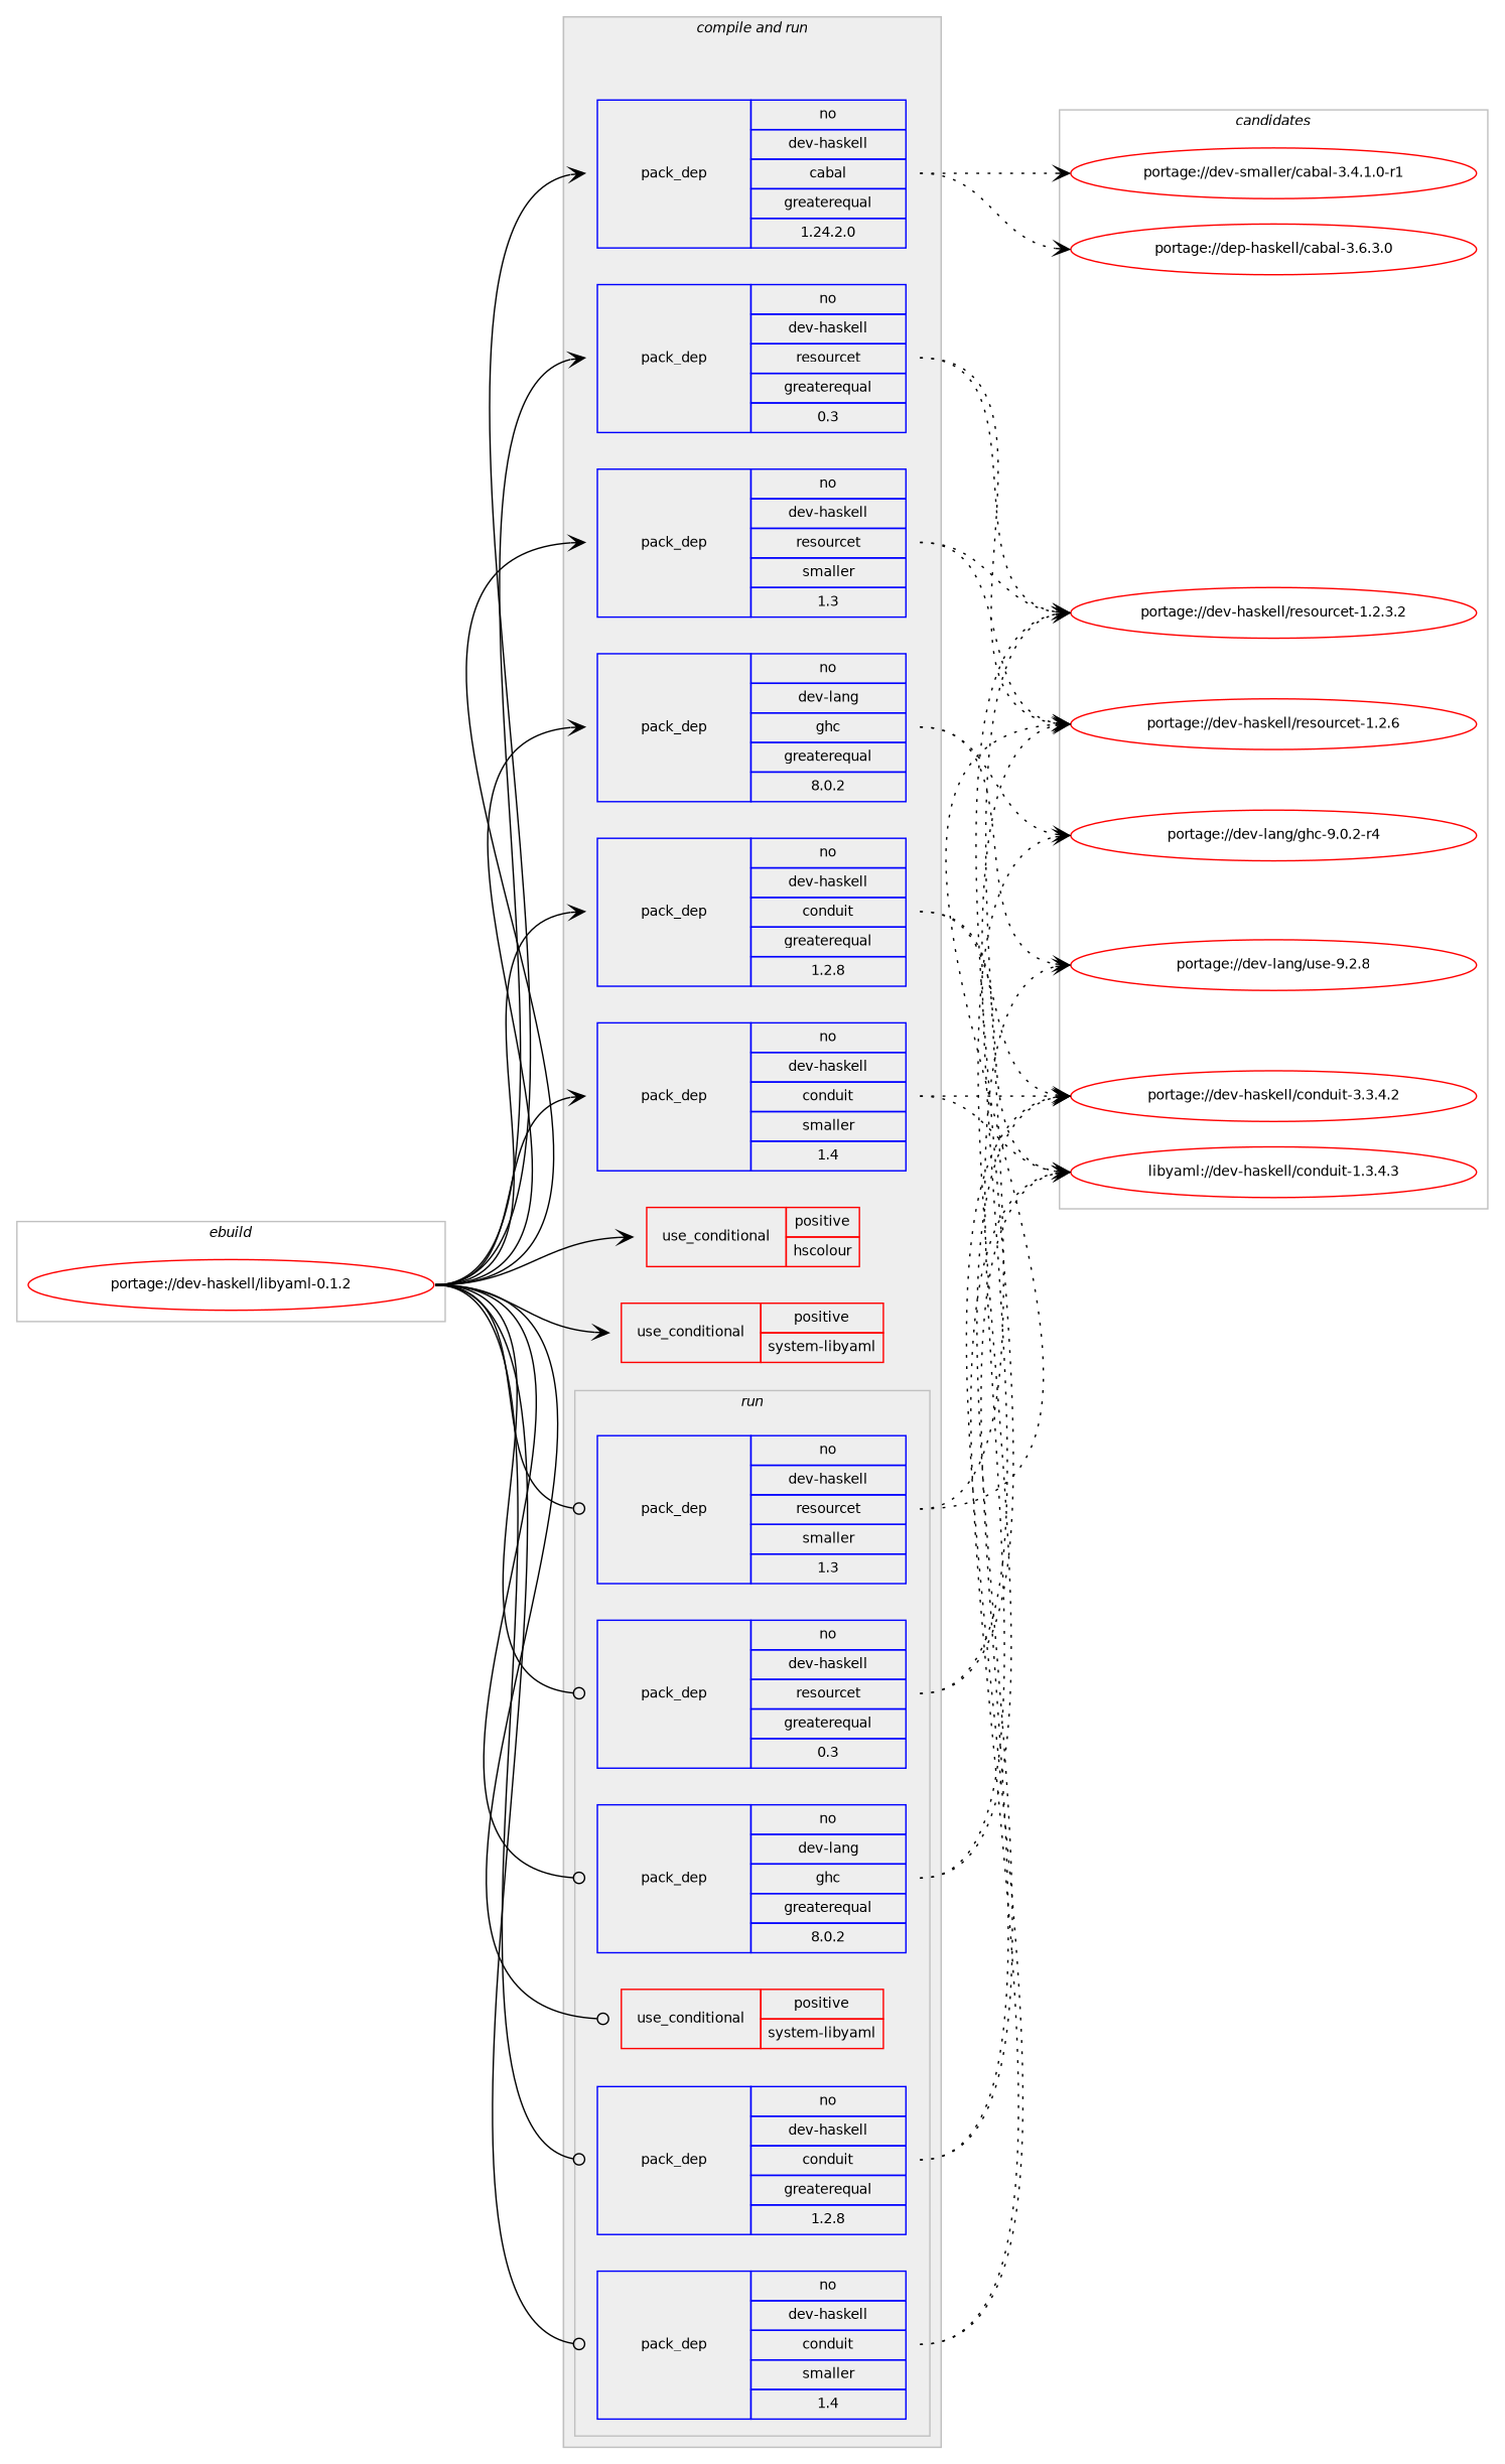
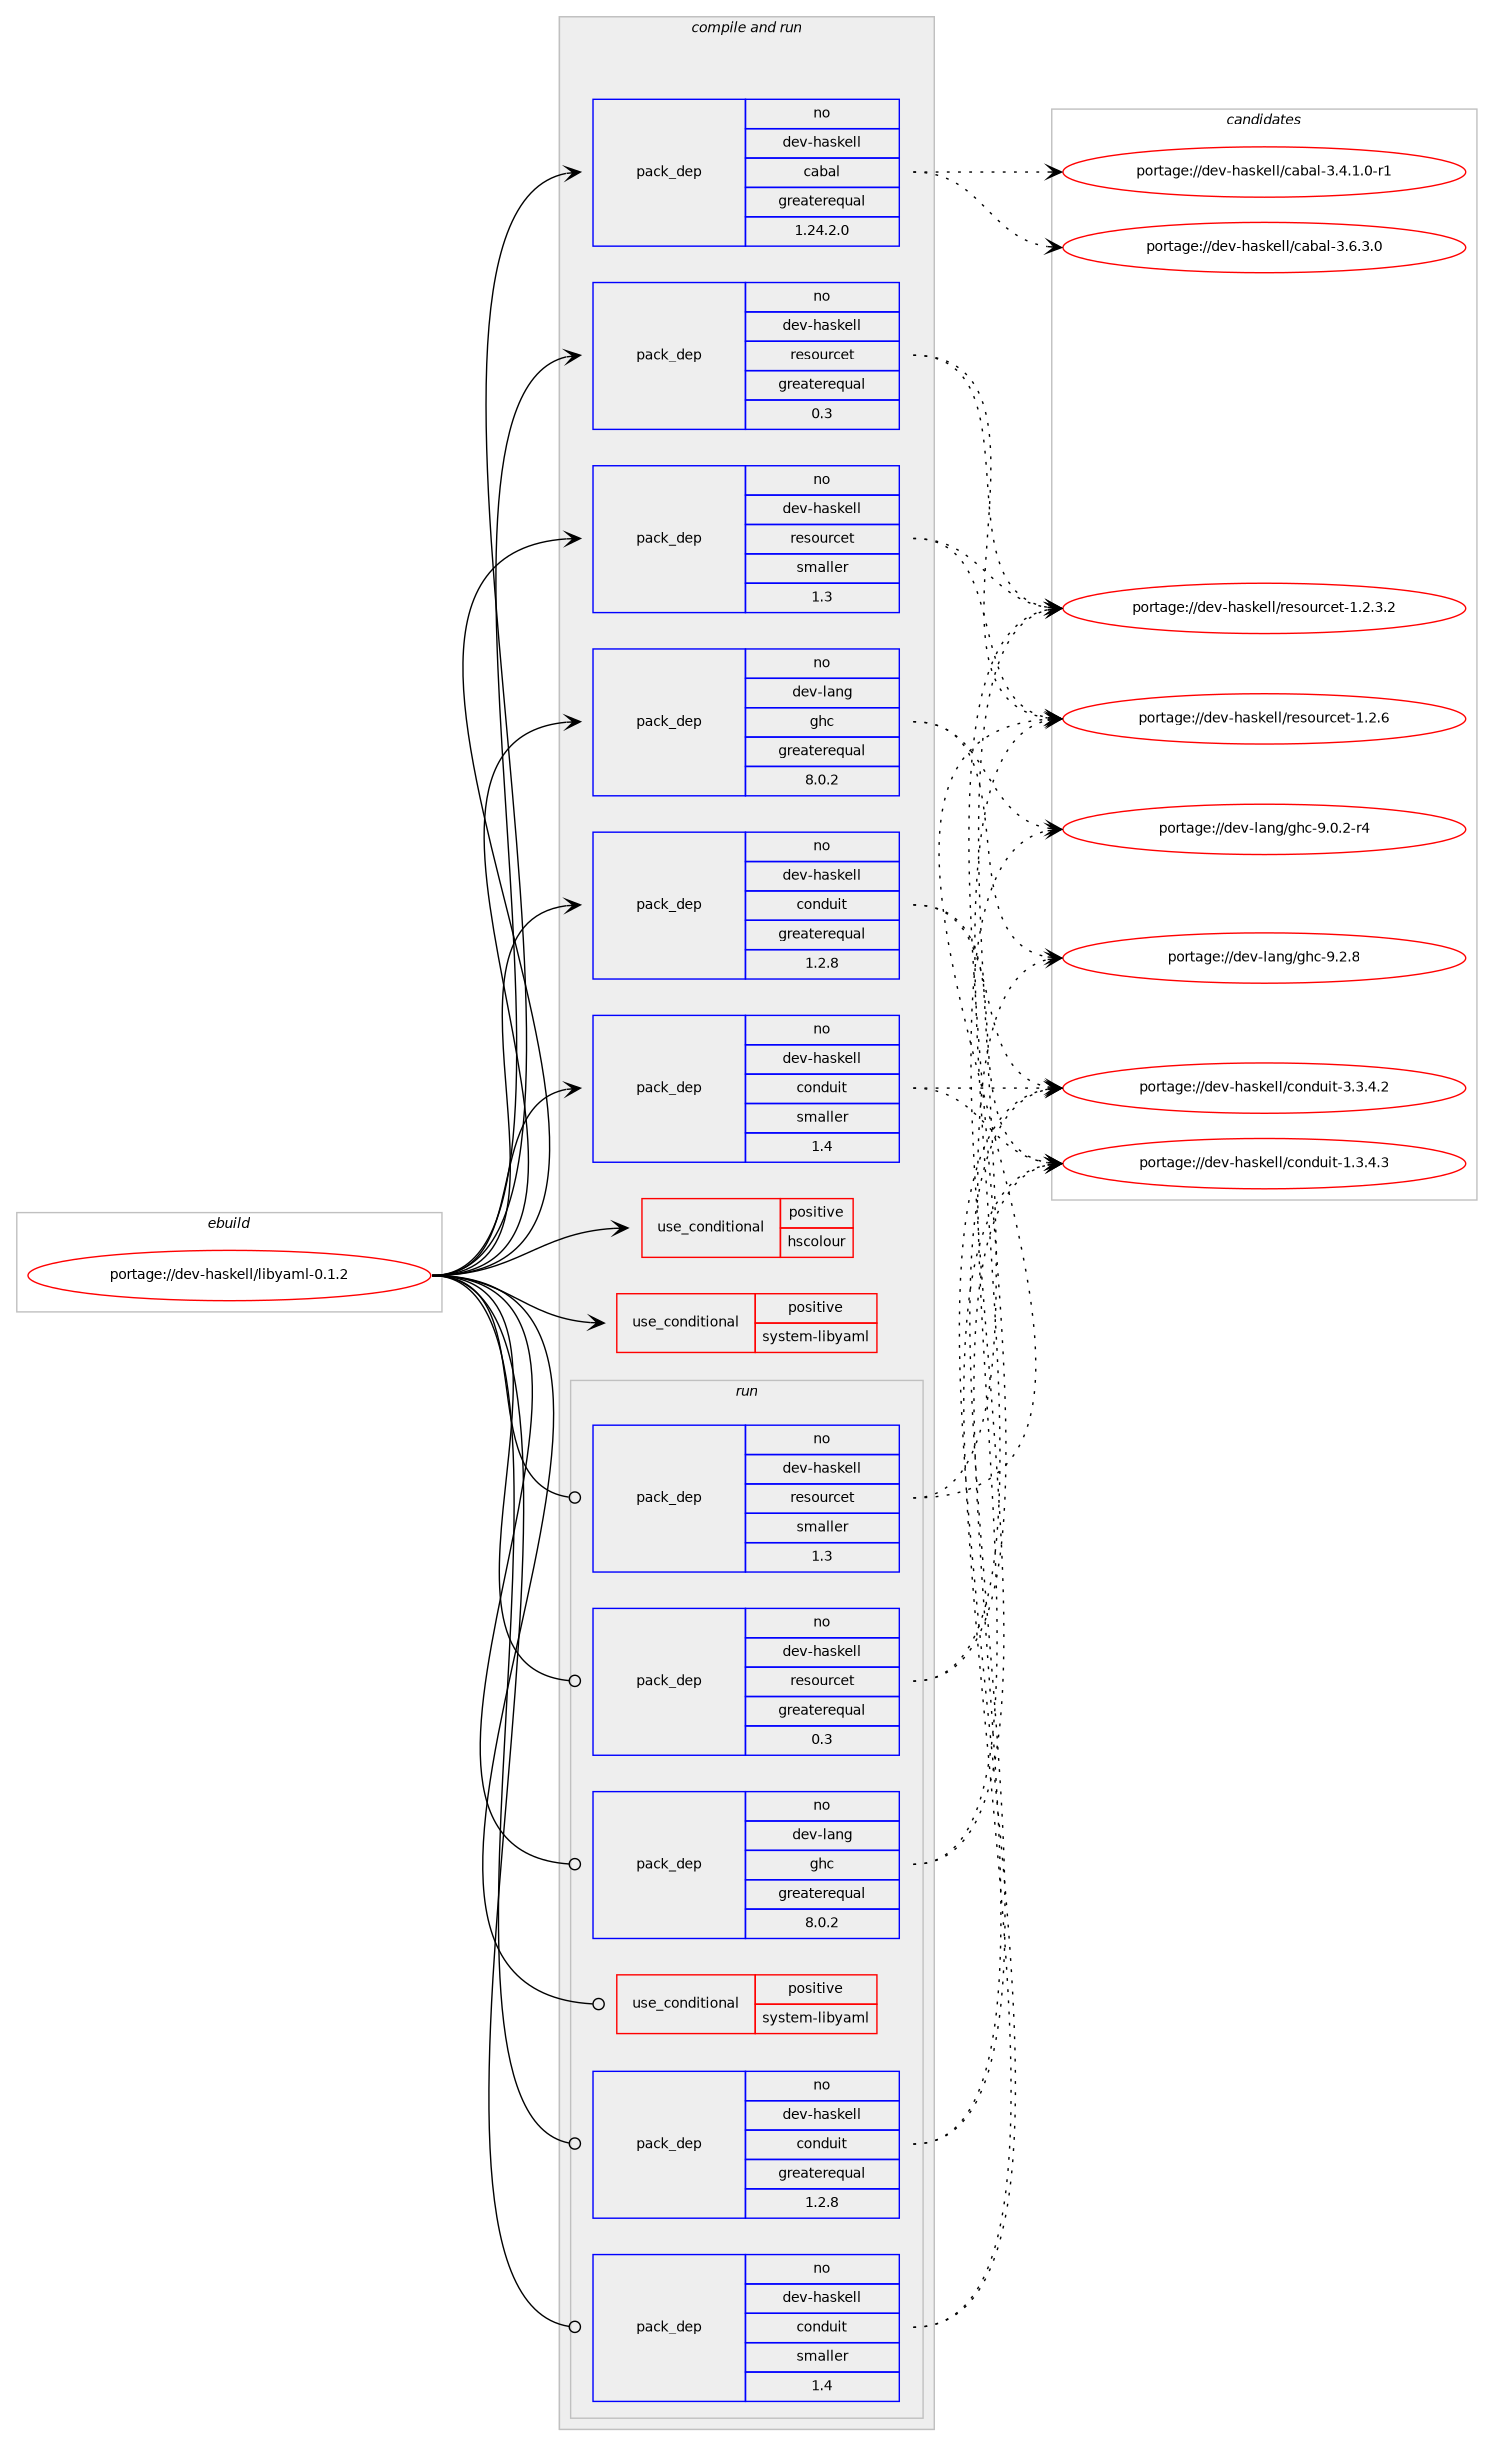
  digraph {
    compound=true
    concentrate=true
    fontname=Helvetica
    fontsize=10
    newrank=true
    rankdir=LR
    ranksep=1.5
    node [color=red fontname=Helvetica fontsize=10 shape=none]
    edge [arrowhead=vee headport=w style=dotted tailport=e weight=100]
    n1 [label="portage://dev-haskell/libyaml-0.1.2" width=4 shape=""]
    n2 [label=<<TABLE BORDER="0" CELLBORDER="1" CELLSPACING="0" CELLPADDING="4"><TR><TD ROWSPAN="3" CELLPADDING="10">use_conditional</TD></TR><TR><TD>positive</TD></TR><TR><TD>hscolour</TD></TR></TABLE>>]
    n3 [label=<<TABLE BORDER="0" CELLBORDER="1" CELLSPACING="0" CELLPADDING="4"><TR><TD ROWSPAN="3" CELLPADDING="10">use_conditional</TD></TR><TR><TD>positive</TD></TR><TR><TD>system-libyaml</TD></TR></TABLE>>]
    n4 [color=blue label=<<TABLE BORDER="0" CELLBORDER="1" CELLSPACING="0" CELLPADDING="4" WIDTH="220"><TR><TD ROWSPAN="6" CELLPADDING="30">pack_dep</TD></TR><TR><TD WIDTH="110">no</TD></TR><TR><TD>dev-haskell</TD></TR><TR><TD>cabal</TD></TR><TR><TD>greaterequal</TD></TR><TR><TD>1.24.2.0</TD></TR></TABLE>>]
    n5 [color=blue label=<<TABLE BORDER="0" CELLBORDER="1" CELLSPACING="0" CELLPADDING="4" WIDTH="220"><TR><TD ROWSPAN="6" CELLPADDING="30">pack_dep</TD></TR><TR><TD WIDTH="110">no</TD></TR><TR><TD>dev-haskell</TD></TR><TR><TD>conduit</TD></TR><TR><TD>greaterequal</TD></TR><TR><TD>1.2.8</TD></TR></TABLE>>]
    n6 [color=blue label=<<TABLE BORDER="0" CELLBORDER="1" CELLSPACING="0" CELLPADDING="4" WIDTH="220"><TR><TD ROWSPAN="6" CELLPADDING="30">pack_dep</TD></TR><TR><TD WIDTH="110">no</TD></TR><TR><TD>dev-haskell</TD></TR><TR><TD>conduit</TD></TR><TR><TD>smaller</TD></TR><TR><TD>1.4</TD></TR></TABLE>>]
    n7 [color=blue label=<<TABLE BORDER="0" CELLBORDER="1" CELLSPACING="0" CELLPADDING="4" WIDTH="220"><TR><TD ROWSPAN="6" CELLPADDING="30">pack_dep</TD></TR><TR><TD WIDTH="110">no</TD></TR><TR><TD>dev-haskell</TD></TR><TR><TD>resourcet</TD></TR><TR><TD>greaterequal</TD></TR><TR><TD>0.3</TD></TR></TABLE>>]
    n8 [color=blue label=<<TABLE BORDER="0" CELLBORDER="1" CELLSPACING="0" CELLPADDING="4" WIDTH="220"><TR><TD ROWSPAN="6" CELLPADDING="30">pack_dep</TD></TR><TR><TD WIDTH="110">no</TD></TR><TR><TD>dev-haskell</TD></TR><TR><TD>resourcet</TD></TR><TR><TD>smaller</TD></TR><TR><TD>1.3</TD></TR></TABLE>>]
    n9 [color=blue label=<<TABLE BORDER="0" CELLBORDER="1" CELLSPACING="0" CELLPADDING="4" WIDTH="220"><TR><TD ROWSPAN="6" CELLPADDING="30">pack_dep</TD></TR><TR><TD WIDTH="110">no</TD></TR><TR><TD>dev-lang</TD></TR><TR><TD>ghc</TD></TR><TR><TD>greaterequal</TD></TR><TR><TD>8.0.2</TD></TR></TABLE>>]
    n10 [color=blue label=<<TABLE BORDER="0" CELLBORDER="1" CELLSPACING="0" CELLPADDING="4" WIDTH="220"><TR><TD ROWSPAN="6" CELLPADDING="30">pack_dep</TD></TR><TR><TD WIDTH="110">no</TD></TR><TR><TD>dev-haskell</TD></TR><TR><TD>resourcet</TD></TR><TR><TD>greaterequal</TD></TR><TR><TD>0.3</TD></TR></TABLE>>]
    n11 [label=<<TABLE BORDER="0" CELLBORDER="1" CELLSPACING="0" CELLPADDING="4"><TR><TD ROWSPAN="3" CELLPADDING="10">use_conditional</TD></TR><TR><TD>positive</TD></TR><TR><TD>system-libyaml</TD></TR></TABLE>>]
    n12 [color=blue label=<<TABLE BORDER="0" CELLBORDER="1" CELLSPACING="0" CELLPADDING="4" WIDTH="220"><TR><TD ROWSPAN="6" CELLPADDING="30">pack_dep</TD></TR><TR><TD WIDTH="110">no</TD></TR><TR><TD>dev-haskell</TD></TR><TR><TD>conduit</TD></TR><TR><TD>greaterequal</TD></TR><TR><TD>1.2.8</TD></TR></TABLE>>]
    n13 [color=blue label=<<TABLE BORDER="0" CELLBORDER="1" CELLSPACING="0" CELLPADDING="4" WIDTH="220"><TR><TD ROWSPAN="6" CELLPADDING="30">pack_dep</TD></TR><TR><TD WIDTH="110">no</TD></TR><TR><TD>dev-haskell</TD></TR><TR><TD>conduit</TD></TR><TR><TD>smaller</TD></TR><TR><TD>1.4</TD></TR></TABLE>>]
    n14 [color=blue label=<<TABLE BORDER="0" CELLBORDER="1" CELLSPACING="0" CELLPADDING="4" WIDTH="220"><TR><TD ROWSPAN="6" CELLPADDING="30">pack_dep</TD></TR><TR><TD WIDTH="110">no</TD></TR><TR><TD>dev-haskell</TD></TR><TR><TD>resourcet</TD></TR><TR><TD>smaller</TD></TR><TR><TD>1.3</TD></TR></TABLE>>]
    n15 [color=blue label=<<TABLE BORDER="0" CELLBORDER="1" CELLSPACING="0" CELLPADDING="4" WIDTH="220"><TR><TD ROWSPAN="6" CELLPADDING="30">pack_dep</TD></TR><TR><TD WIDTH="110">no</TD></TR><TR><TD>dev-lang</TD></TR><TR><TD>ghc</TD></TR><TR><TD>greaterequal</TD></TR><TR><TD>8.0.2</TD></TR></TABLE>>]
-   n16 [label="portage://dev-smaller/cabal-3.4.1.0-r1" width=4 shape=""]
-   n17 [label="portage://dep-haskell/cabal-3.6.3.0" width=4 shape=""]
+   n16 [label="portage://dev-haskell/cabal-3.4.1.0-r1" width=4 shape=""]
+   n17 [label="portage://dev-haskell/cabal-3.6.3.0" width=4 shape=""]
    n18 [label="portage://dev-haskell/conduit-3.3.4.2" width=4 shape=""]
-   n19 [label="libyaml://dev-haskell/conduit-1.3.4.3" width=4 shape=""]
+   n19 [label="portage://dev-haskell/conduit-1.3.4.3" width=4 shape=""]
    n20 [label="portage://dev-haskell/resourcet-1.2.3.2" width=4 shape=""]
    n21 [label="portage://dev-haskell/resourcet-1.2.6" width=4 shape=""]
    n22 [label="portage://dev-lang/ghc-9.0.2-r4" width=4 shape=""]
-   n23 [label="portage://dev-lang/use-9.2.8" width=4 shape=""]
+   n23 [label="portage://dev-lang/ghc-9.2.8" width=4 shape=""]
    subgraph cluster_1 {
      color=gray
      label=<<i>ebuild</i>>
      rank=same
      n1
    }
    subgraph cluster_2 {
      color=gray
      label=<<i>dependencies</i>>
      subgraph cluster_3 {
        color=gray
        fillcolor="#eeeeee"
        label=<<i>compile</i>>
        style=filled
        subgraph sub_4 {
          color=gray
          fillcolor="#eeeeee"
          label=<<i>compile</i>>
          style=filled
          n2
        }
        subgraph sub_5 {
          color=gray
          fillcolor="#eeeeee"
          label=<<i>compile</i>>
          style=filled
          n3
        }
        subgraph sub_6 {
          color=gray
          fillcolor="#eeeeee"
          label=<<i>compile</i>>
          style=filled
          n4
        }
        subgraph sub_7 {
          color=gray
          fillcolor="#eeeeee"
          label=<<i>compile</i>>
          style=filled
          n5
        }
        subgraph sub_8 {
          color=gray
          fillcolor="#eeeeee"
          label=<<i>compile</i>>
          style=filled
          n6
        }
        subgraph sub_9 {
          color=gray
          fillcolor="#eeeeee"
          label=<<i>compile</i>>
          style=filled
          n7
        }
        subgraph sub_10 {
          color=gray
          fillcolor="#eeeeee"
          label=<<i>compile</i>>
          style=filled
          n8
        }
        subgraph sub_11 {
          color=gray
          fillcolor="#eeeeee"
          label=<<i>compile</i>>
          style=filled
          n9
        }
      }
      subgraph cluster_12 {
        color=gray
        fillcolor="#eeeeee"
        label=<<i>compile and run</i>>
        style=filled
      }
      subgraph cluster_13 {
        color=gray
        fillcolor="#eeeeee"
        label=<<i>run</i>>
        style=filled
        subgraph sub_14 {
          color=gray
          fillcolor="#eeeeee"
          label=<<i>run</i>>
          style=filled
          n10
        }
        subgraph sub_15 {
          color=gray
          fillcolor="#eeeeee"
          label=<<i>run</i>>
          style=filled
          n11
        }
        subgraph sub_16 {
          color=gray
          fillcolor="#eeeeee"
          label=<<i>run</i>>
          style=filled
          n12
        }
        subgraph sub_17 {
          color=gray
          fillcolor="#eeeeee"
          label=<<i>run</i>>
          style=filled
          n13
        }
        subgraph sub_18 {
          color=gray
          fillcolor="#eeeeee"
          label=<<i>run</i>>
          style=filled
          n14
        }
        subgraph sub_19 {
          color=gray
          fillcolor="#eeeeee"
          label=<<i>run</i>>
          style=filled
          n15
        }
      }
    }
    subgraph cluster_20 {
      color=gray
      label=<<i>candidates</i>>
      rank=same
      subgraph sub_21 {
        color=black
        label=<<i>candidates</i>>
        nodesep=1
        rank=same
        n16
        n17
      }
      subgraph sub_22 {
        color=black
        label=<<i>candidates</i>>
        nodesep=1
        rank=same
        n18
        n19
      }
      subgraph sub_23 {
        color=black
        label=<<i>candidates</i>>
        nodesep=1
        rank=same
        n18
        n19
      }
      subgraph sub_24 {
        color=black
        label=<<i>candidates</i>>
        nodesep=1
        rank=same
        n20
        n21
      }
      subgraph sub_25 {
        color=black
        label=<<i>candidates</i>>
        nodesep=1
        rank=same
        n20
        n21
      }
      subgraph sub_26 {
        color=black
        label=<<i>candidates</i>>
        nodesep=1
        rank=same
        n22
        n23
      }
      subgraph sub_27 {
        color=black
        label=<<i>candidates</i>>
        nodesep=1
        rank=same
        n18
        n19
      }
      subgraph sub_28 {
        color=black
        label=<<i>candidates</i>>
        nodesep=1
        rank=same
        n18
        n19
      }
      subgraph sub_29 {
        color=black
        label=<<i>candidates</i>>
        nodesep=1
        rank=same
        n20
        n21
      }
      subgraph sub_30 {
        color=black
        label=<<i>candidates</i>>
        nodesep=1
        rank=same
        n20
        n21
      }
      subgraph sub_31 {
        color=black
        label=<<i>candidates</i>>
        nodesep=1
        rank=same
        n22
        n23
      }
    }
    n1 -> n2 [style=solid weight=20]
    n1 -> n3 [style=solid weight=20]
    n1 -> n4 [style=solid weight=20]
    n1 -> n5 [style=solid weight=20]
    n1 -> n6 [style=solid weight=20]
    n1 -> n7 [style=solid weight=20]
    n1 -> n8 [style=solid weight=20]
    n1 -> n9 [style=solid weight=20]
    n1 -> n10 [arrowhead=odot style=solid weight=20]
    n1 -> n11 [arrowhead=odot style=solid weight=20]
    n1 -> n12 [arrowhead=odot style=solid weight=20]
    n1 -> n13 [arrowhead=odot style=solid weight=20]
    n1 -> n14 [arrowhead=odot style=solid weight=20]
    n1 -> n15 [arrowhead=odot style=solid weight=20]
    n4 -> n16
    n4 -> n17
    n5 -> n18
    n5 -> n19
    n6 -> n18
    n6 -> n19
    n7 -> n20
    n7 -> n21
    n8 -> n20
    n8 -> n21
    n9 -> n22
    n9 -> n23
    n10 -> n20
    n10 -> n21
    n12 -> n18
    n12 -> n19
    n13 -> n18
    n13 -> n19
    n14 -> n20
    n14 -> n21
    n15 -> n22
    n15 -> n23
  }
